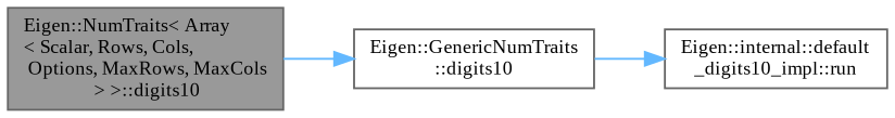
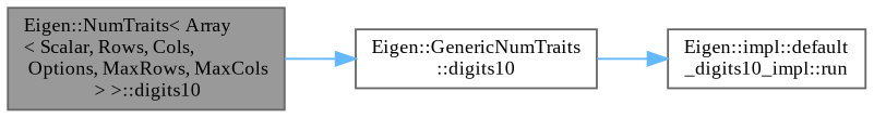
  digraph {
    rankdir=LR
    fontname="Liberation Serif"
    node [color=grey40 fillcolor=white fontname="Liberation Serif" fontsize=10 shape=box style=filled]
    edge [color=steelblue1 fontname="Liberation Serif" fontsize=10 labelfontname=Helvetica labelfontsize=10 style=solid]
    n1 [color=gray40 fillcolor=grey60 fontcolor=black height=0.2 label="Eigen::NumTraits\< Array\l\< Scalar, Rows, Cols,\l Options, MaxRows, MaxCols\l \> \>::digits10" width=0.4]
    n2 [height=0.2 label="Eigen::GenericNumTraits\l::digits10" width=0.4]
-   n3 [height=0.2 label="Eigen::internal::default\l_digits10_impl::run" width=0.4]
+   n3 [height=0.2 label="Eigen::impl::default\l_digits10_impl::run" width=0.4]
    n1 -> n2
    n2 -> n3
  }
